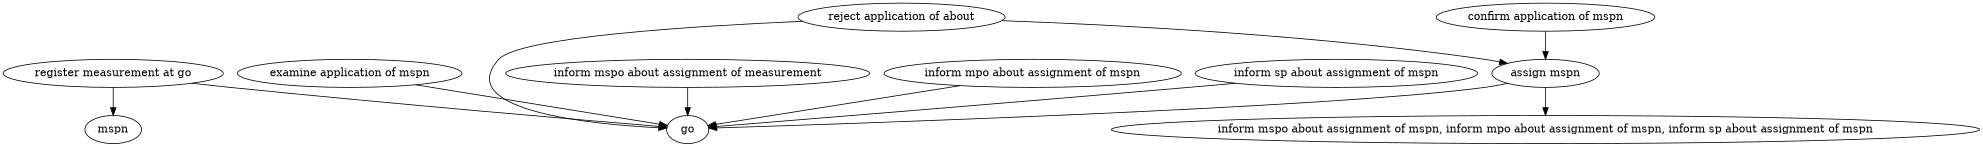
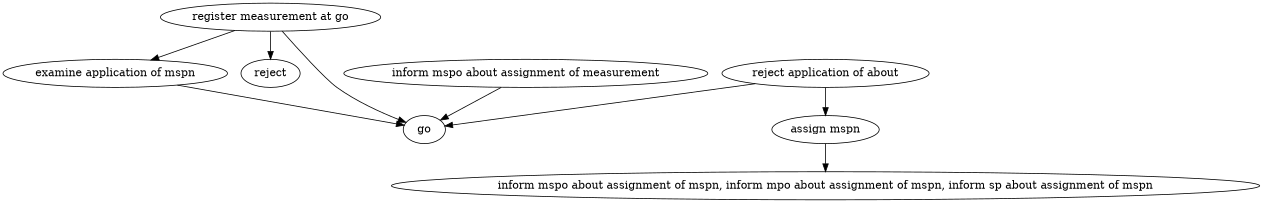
  strict digraph {
    edge [attrs="{'type': 'actor performer', 'label': 'actor performer'}"]
    "register measurement at go" [attrs="{'type': 'Activity', 'label': 'register measurement at go'}"]
    "examine application of mspn" [attrs="{'type': 'Activity', 'label': 'examine application of mspn'}"]
-   mspn [attrs="{'type': 'Actor', 'label': 'mspn'}"]
+   mspn [attrs="{'type': 'Actor', 'label': 'mspn'}" label=reject]
    go [attrs="{'type': 'Actor', 'label': 'go'}"]
    n5 [attrs="{'type': 'Activity', 'label': 'reject application of mspn'}" label="reject application of about"]
    "assign mspn" [attrs="{'type': 'Activity', 'label': 'assign mspn'}"]
    "inform mspo about assignment of mspn, inform mpo about assignment of mspn, inform sp about assignment of mspn" [attrs="{'type': 'Activity', 'label': 'inform mspo about assignment of mspn, inform mpo about assignment of mspn, inform sp about assignment of mspn'}"]
-   "confirm application of mspn" [attrs="{'type': 'Activity', 'label': 'confirm application of mspn'}"]
    n9 [attrs="{'type': 'Activity', 'label': 'inform mspo about assignment of mspn'}" label="inform mspo about assignment of measurement"]
-   "inform mpo about assignment of mspn" [attrs="{'type': 'Activity', 'label': 'inform mpo about assignment of mspn'}"]
-   "inform sp about assignment of mspn" [attrs="{'type': 'Activity', 'label': 'inform sp about assignment of mspn'}"]
+   "register measurement at go" -> "examine application of mspn" [attrs="{'type': 'flow', 'label': 'flow'}"]
    "register measurement at go" -> mspn
    "register measurement at go" -> go
    "examine application of mspn" -> go
    n5 -> go
    n5 -> "assign mspn" [attrs="{'type': 'flow', 'label': 'flow'}"]
-   "assign mspn" -> go
    "assign mspn" -> "inform mspo about assignment of mspn, inform mpo about assignment of mspn, inform sp about assignment of mspn" [attrs="{'type': 'flow', 'label': 'flow'}"]
-   "confirm application of mspn" -> "assign mspn" [attrs="{'type': 'flow', 'label': 'flow'}"]
    n9 -> go
-   "inform mpo about assignment of mspn" -> go
-   "inform sp about assignment of mspn" -> go
  }
